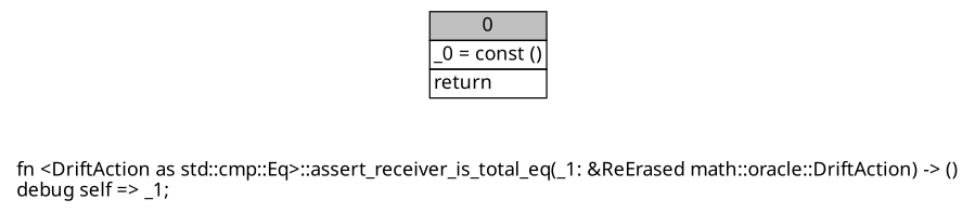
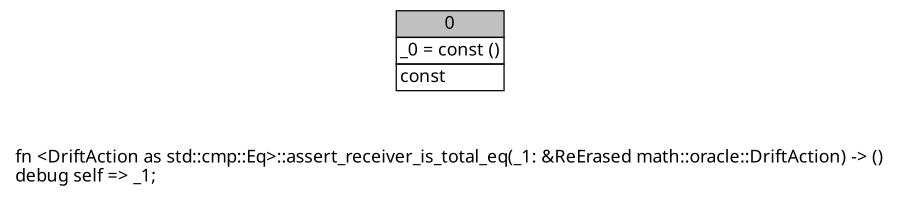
  digraph {
    fontname="Noto Sans"
    label=<fn &lt;DriftAction as std::cmp::Eq&gt;::assert_receiver_is_total_eq(_1: &amp;ReErased math::oracle::DriftAction) -&gt; ()<br align="left"/>debug self =&gt; _1;<br align="left"/>>
    rankdir=LR
-   n1 [fontname="Noto Sans" label=<<table border="0" cellborder="1" cellspacing="0"><tr><td bgcolor="gray" align="center" colspan="1">0</td></tr><tr><td align="left" balign="left">_0 = const ()<br/></td></tr><tr><td align="left">return</td></tr></table>> shape=none]
+   n1 [fontname="Noto Sans" label=<<table border="0" cellborder="1" cellspacing="0"><tr><td bgcolor="gray" align="center" colspan="1">0</td></tr><tr><td align="left" balign="left">_0 = const ()<br/></td></tr><tr><td align="left">const</td></tr></table>> shape=none]
  }
